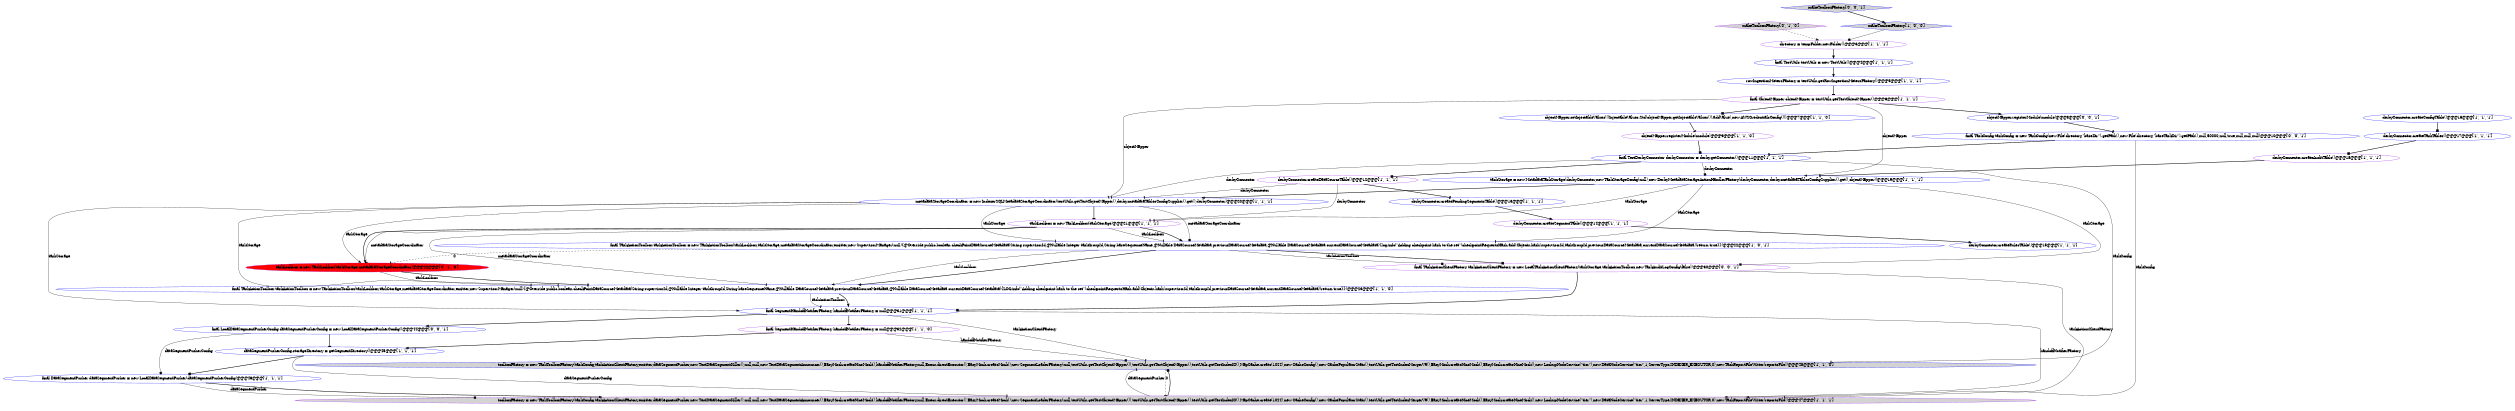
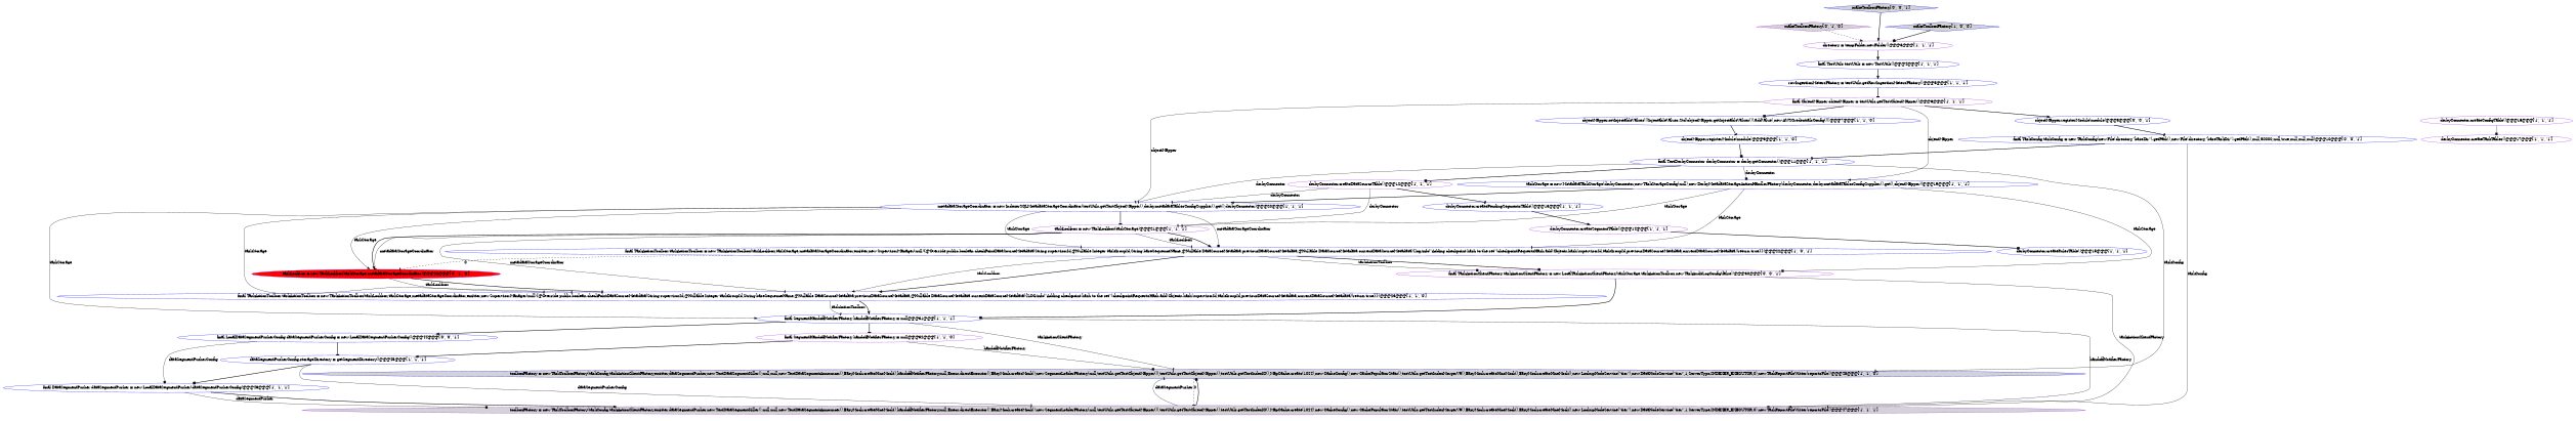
  digraph {
    node [color=blue fillcolor=white shape=ellipse style=filled]
    edge [arrowhead=tee style=bold]
-   n1 [label="derbyConnector.createTaskTables()@@@17@@@['1', '1', '1']"]
-   n2 [color=purple label="derbyConnector.createAuditTable()@@@18@@@['1', '1', '1']"]
+   n1 [color=purple label="derbyConnector.createTaskTables()@@@17@@@['1', '1', '1']"]
    n3 [label="taskStorage = new MetadataTaskStorage(derbyConnector,new TaskStorageConfig(null),new DerbyMetadataStorageActionHandlerFactory(derbyConnector,derby.metadataTablesConfigSupplier().get(),objectMapper))@@@19@@@['1', '1', '1']"]
    n4 [label="objectMapper.setInjectableValues(((InjectableValues.Std)objectMapper.getInjectableValues()).addValue(,new AWSCredentialsConfig()))@@@7@@@['1', '1', '0']"]
-   n5 [color=purple label="objectMapper.registerModule(module)@@@9@@@['1', '1', '0']"]
+   n5 [label="objectMapper.registerModule(module)@@@9@@@['1', '1', '0']"]
    n6 [label="final TestDerbyConnector derbyConnector = derby.getConnector()@@@11@@@['1', '1', '1']"]
    n7 [label="final TaskActionToolbox taskActionToolbox = new TaskActionToolbox(taskLockbox,taskStorage,metadataStorageCoordinator,emitter,new SupervisorManager(null){@Override public boolean checkPointDataSourceMetadata(String supervisorId,@Nullable Integer taskGroupId,String baseSequenceName,@Nullable DataSourceMetadata previousDataSourceMetadata,@Nullable DataSourceMetadata currentDataSourceMetadata){LOG.info(\"Adding checkpoint hash to the set\")checkpointRequestsHash.add(Objects.hash(supervisorId,taskGroupId,previousDataSourceMetadata,currentDataSourceMetadata))return true}})@@@23@@@['1', '1', '0']"]
    n8 [label="final SegmentHandoffNotifierFactory handoffNotifierFactory = null@@@31@@@['1', '1', '1']"]
    n9 [color=purple label="final SegmentHandoffNotifierFactory handoffNotifierFactory = null@@@32@@@['1', '1', '0']"]
    n10 [fillcolor=lightgray label="toolboxFactory = new TaskToolboxFactory(taskConfig,taskActionClientFactory,emitter,dataSegmentPusher,new TestDataSegmentKiller(),null,null,new TestDataSegmentAnnouncer(),EasyMock.createNiceMock(),handoffNotifierFactory,null,Execs.directExecutor(),EasyMock.createMock(),new SegmentLoaderFactory(null,testUtils.getTestObjectMapper()),testUtils.getTestObjectMapper(),testUtils.getTestIndexIO(),MapCache.create(1024),new CacheConfig(),new CachePopulatorStats(),testUtils.getTestIndexMergerV9(),EasyMock.createNiceMock(),EasyMock.createNiceMock(),new LookupNodeService(\"tier\"),new DataNodeService(\"tier\",1,ServerType.INDEXER_EXECUTOR,0),new TaskReportFileWriter(reportsFile))@@@48@@@['1', '1', '0']"]
    n11 [color=purple fillcolor=lightgray label="toolboxFactory = new TaskToolboxFactory(taskConfig,taskActionClientFactory,emitter,dataSegmentPusher,new TestDataSegmentKiller(),null,null,new TestDataSegmentAnnouncer(),EasyMock.createNiceMock(),handoffNotifierFactory,null,Execs.directExecutor(),EasyMock.createMock(),new SegmentLoaderFactory(null,testUtils.getTestObjectMapper()),testUtils.getTestObjectMapper(),testUtils.getTestIndexIO(),MapCache.create(1024),new CacheConfig(),new CachePopulatorStats(),testUtils.getTestIndexMergerV9(),EasyMock.createNiceMock(),EasyMock.createNiceMock(),new LookupNodeService(\"tier\"),new DataNodeService(\"tier\",1,ServerType.INDEXER_EXECUTOR,0),new TaskReportFileWriter(reportsFile))@@@47@@@['1', '1', '1']"]
    n12 [label="final LocalDataSegmentPusherConfig dataSegmentPusherConfig = new LocalDataSegmentPusherConfig()@@@44@@@['0', '0', '1']"]
    n13 [color=purple fillcolor=lightgray label="makeToolboxFactory['0', '1', '0']" shape=diamond]
    n14 [color=purple label="directory = tempFolder.newFolder()@@@3@@@['1', '1', '1']"]
    n15 [label="final TestUtils testUtils = new TestUtils()@@@4@@@['1', '1', '1']"]
    n16 [color=purple label="derbyConnector.createDataSourceTable()@@@12@@@['1', '1', '1']"]
    n17 [label="derbyConnector.createPendingSegmentsTable()@@@13@@@['1', '1', '1']"]
    n18 [label="metadataStorageCoordinator = new IndexerSQLMetadataStorageCoordinator(testUtils.getTestObjectMapper(),derby.metadataTablesConfigSupplier().get(),derbyConnector)@@@20@@@['1', '1', '1']"]
    n19 [color=purple label="taskLockbox = new TaskLockbox(taskStorage)@@@21@@@['1', '1', '1']"]
    n20 [color=purple label="derbyConnector.createSegmentTable()@@@14@@@['1', '1', '1']"]
    n21 [label="final TaskActionToolbox taskActionToolbox = new TaskActionToolbox(taskLockbox,taskStorage,metadataStorageCoordinator,emitter,new SupervisorManager(null){@Override public boolean checkPointDataSourceMetadata(String supervisorId,@Nullable Integer taskGroupId,String baseSequenceName,@Nullable DataSourceMetadata previousDataSourceMetadata,@Nullable DataSourceMetadata currentDataSourceMetadata){log.info(\"Adding checkpoint hash to the set\")checkpointRequestsHash.add(Objects.hash(supervisorId,taskGroupId,previousDataSourceMetadata,currentDataSourceMetadata))return true}})@@@22@@@['1', '0', '1']"]
    n22 [color=purple fillcolor=red label="taskLockbox = new TaskLockbox(taskStorage,metadataStorageCoordinator)@@@22@@@['0', '1', '0']"]
    n23 [label="dataSegmentPusherConfig.storageDirectory = getSegmentDirectory()@@@45@@@['1', '1', '1']"]
    n24 [label="final DataSegmentPusher dataSegmentPusher = new LocalDataSegmentPusher(dataSegmentPusherConfig)@@@46@@@['1', '1', '1']"]
    n25 [label="rowIngestionMetersFactory = testUtils.getRowIngestionMetersFactory()@@@5@@@['1', '1', '1']"]
    n26 [color=purple label="final ObjectMapper objectMapper = testUtils.getTestObjectMapper()@@@6@@@['1', '1', '1']"]
    n27 [label="objectMapper.registerModule(module)@@@8@@@['0', '0', '1']"]
    n28 [label="final TaskConfig taskConfig = new TaskConfig(new File(directory,\"baseDir\").getPath(),new File(directory,\"baseTaskDir\").getPath(),null,50000,null,true,null,null,null)@@@10@@@['0', '0', '1']"]
-   n29 [label="derbyConnector.createConfigTable()@@@16@@@['1', '1', '1']"]
+   n29 [color=purple label="derbyConnector.createConfigTable()@@@16@@@['1', '1', '1']"]
    n30 [color=purple label="final TaskActionClientFactory taskActionClientFactory = new LocalTaskActionClientFactory(taskStorage,taskActionToolbox,new TaskAuditLogConfig(false))@@@30@@@['0', '0', '1']"]
    n31 [fillcolor=lightgray label="makeToolboxFactory['1', '0', '0']" shape=diamond]
    n32 [label="derbyConnector.createRulesTable()@@@15@@@['1', '1', '1']"]
    n33 [fillcolor=lightgray label="makeToolboxFactory['0', '0', '1']" shape=diamond]
-   n1 -> n2 [arrowhead=box]
-   n2 -> n3
    n3 -> n18 [arrowhead=normal]
    n3 -> n19 [label=taskStorage style=solid]
    n3 -> n21 [label=taskStorage style=solid]
    n3 -> n30 [arrowhead=box label=taskStorage style=solid]
    n4 -> n5
    n5 -> n6 [arrowhead=box]
    n6 -> n3 [arrowhead=box label=derbyConnector style=solid]
    n6 -> n10 [label=taskConfig style=solid]
    n6 -> n16 [arrowhead=box]
    n6 -> n18 [label=derbyConnector style=solid]
    n7 -> n8 [arrowhead=normal]
    n7 -> n8 [label=taskActionToolbox style=solid]
    n8 -> n9
    n8 -> n10 [label=taskActionClientFactory style=solid]
    n8 -> n11 [arrowhead=normal label=handoffNotifierFactory style=solid]
    n8 -> n12 [arrowhead=normal]
    n9 -> n10 [arrowhead=box label=handoffNotifierFactory style=solid]
    n9 -> n23 [arrowhead=normal]
    n10 -> n11 [label=0 style=dashed]
    n11 -> n10 [arrowhead=box]
    n11 -> n10 [label=dataSegmentPusher style=solid]
    n12 -> n23
    n12 -> n24 [arrowhead=box label=dataSegmentPusherConfig style=solid]
    n13 -> n14 [arrowhead=normal style=dashed]
    n14 -> n15 [arrowhead=normal]
    n15 -> n25 [arrowhead=normal]
    n16 -> n17
    n16 -> n18 [label=derbyConnector style=solid]
    n16 -> n19 [label=derbyConnector style=solid]
    n17 -> n20 [arrowhead=normal]
    n18 -> n7 [label=taskStorage style=solid]
    n18 -> n8 [arrowhead=normal label=taskStorage style=solid]
    n18 -> n19
    n18 -> n21 [label=taskStorage style=solid]
    n18 -> n21 [arrowhead=box label=metadataStorageCoordinator style=solid]
    n18 -> n22 [arrowhead=normal label=taskStorage style=solid]
    n19 -> n7 [label=metadataStorageCoordinator style=solid]
    n19 -> n21 [label=taskLockbox style=solid]
    n19 -> n21 [arrowhead=normal]
    n19 -> n22 [label=metadataStorageCoordinator style=solid]
    n19 -> n22 [arrowhead=normal]
-   n20 -> n32 [arrowhead=normal]
+   n20 -> n32 [arrowhead=box]
    n21 -> n7 [arrowhead=normal]
    n21 -> n7 [arrowhead=normal label=taskLockbox style=solid]
    n21 -> n22 [label=0 style=dashed]
    n21 -> n30 [arrowhead=box]
    n21 -> n30 [arrowhead=box label=taskActionToolbox style=solid]
    n22 -> n7 [label=taskLockbox style=solid]
    n22 -> n7
    n23 -> n11 [label=dataSegmentPusherConfig style=solid]
    n23 -> n24 [arrowhead=box]
    n24 -> n11 [arrowhead=normal]
    n24 -> n11 [arrowhead=box label=dataSegmentPusher style=solid]
    n25 -> n26
    n26 -> n3 [arrowhead=normal label=objectMapper style=solid]
    n26 -> n4 [arrowhead=box]
    n26 -> n18 [label=objectMapper style=solid]
    n26 -> n27 [arrowhead=normal]
    n27 -> n28
    n28 -> n6
    n28 -> n11 [label=taskConfig style=solid]
-   n29 -> n1 [arrowhead=box]
+   n29 -> n1 [arrowhead=box style=solid]
    n30 -> n8 [arrowhead=box]
    n30 -> n11 [arrowhead=normal label=taskActionClientFactory style=solid]
-   n31 -> n14 [arrowhead=box style=solid]
-   n33 -> n31 [arrowhead=normal]
+   n31 -> n14 [arrowhead=box]
+   n33 -> n14 [arrowhead=normal]
  }
